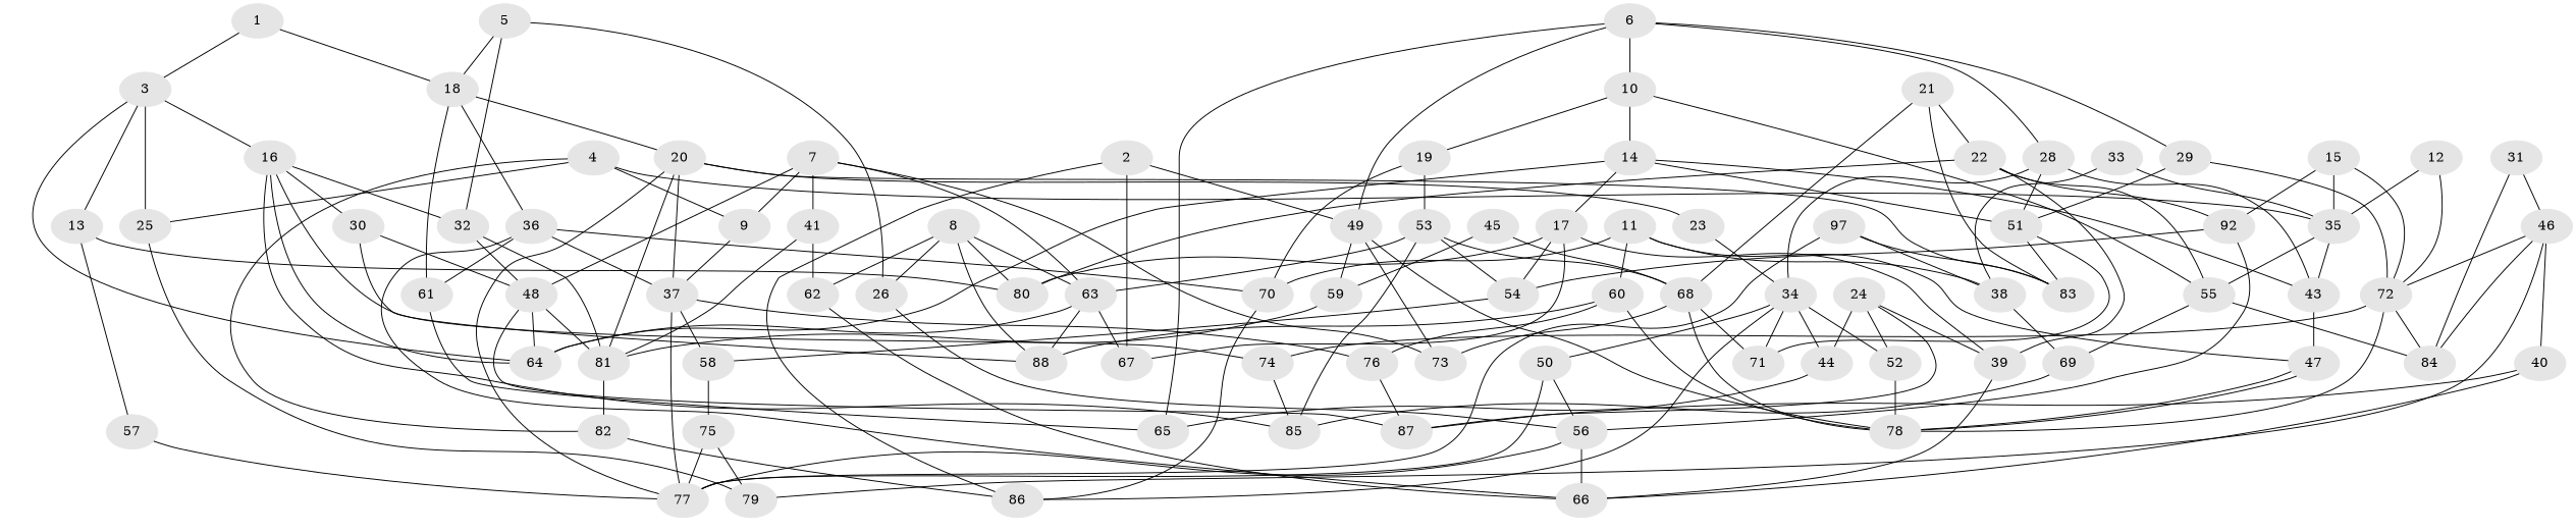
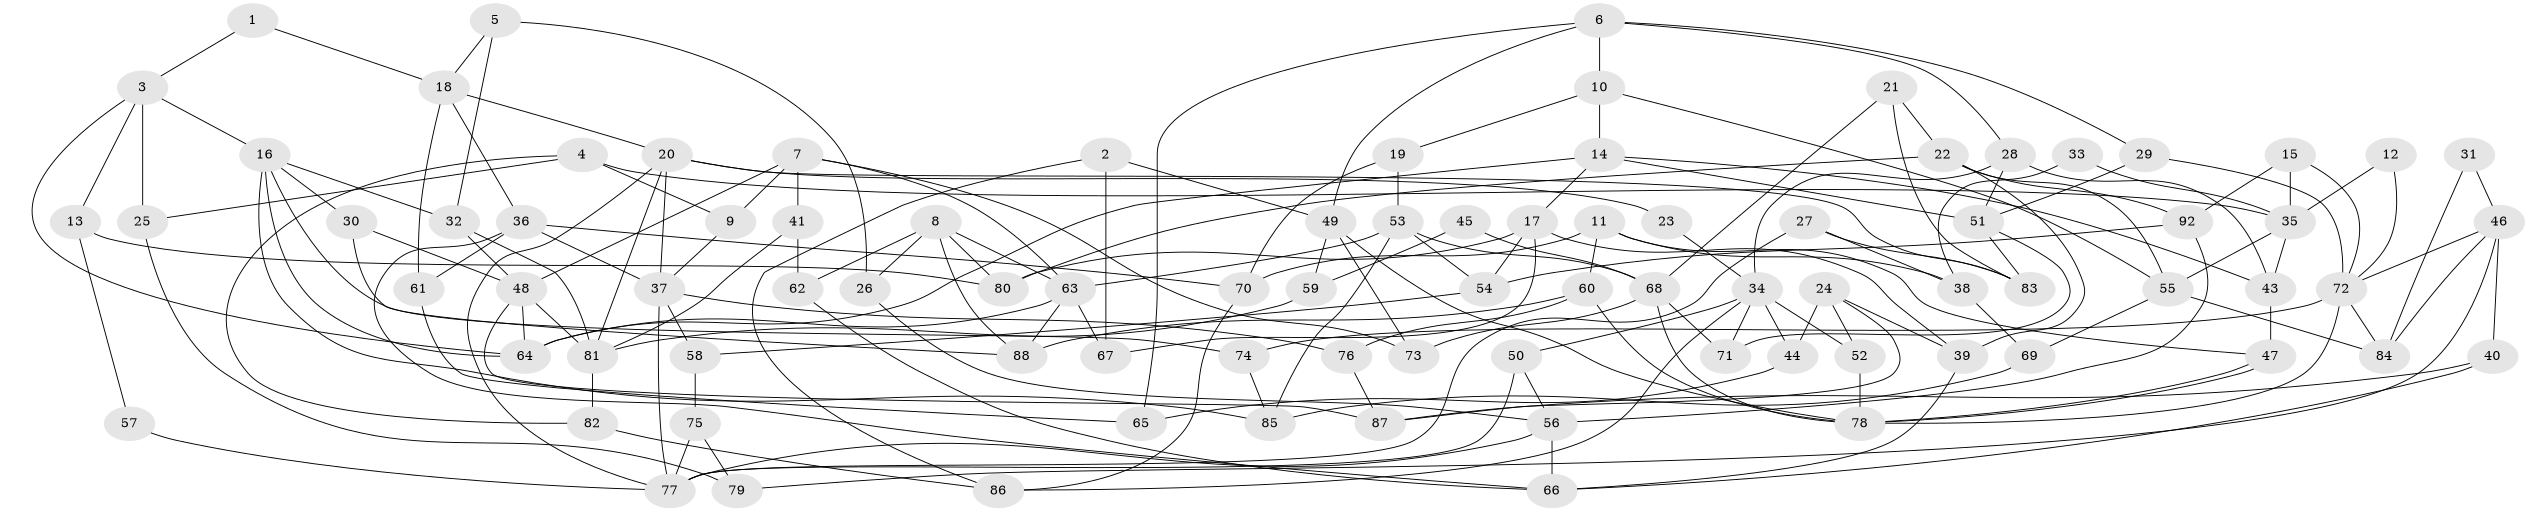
  graph {
    node [color=gray90 style=filled]
    1
    3
    18
    13
    16
    25
    64
    20
    36
    61
    2
    49
    67
    86
    73
    59
    78
    80
    57
    32
    30
    74
    85
    79
    4
    9
    35
    82
    37
    55
    43
    5
    26
    56
    48
    81
    6
    10
    28
    29
    65
    14
    19
    51
    34
    72
    7
    41
    63
    62
    87
    88
    8
    66
    77
    58
    76
    17
    70
    53
    84
    69
    11
    38
    47
    60
    12
    39
    54
    83
    71
    15
    n73 [label=92]
    23
    68
    21
    22
    44
    52
    50
    24
-   27 [label=97]
+   27
    31
    46
    40
    33
    75
    45
    1 -- 3
    1 -- 18
    3 -- 13
    3 -- 16
    3 -- 25
    3 -- 64
    18 -- 20
    18 -- 36
    18 -- 61
    13 -- 80
    13 -- 57
    16 -- 64
    16 -- 32
    16 -- 30
    16 -- 74
    16 -- 85
    25 -- 79
    20 -- 37
    20 -- 81
    20 -- 77
    20 -- 83
    20 -- 23
    36 -- 61
    36 -- 37
    36 -- 66
    36 -- 70
    61 -- 65
    2 -- 49
    2 -- 67
    2 -- 86
    49 -- 73
    49 -- 59
    49 -- 78
    59 -- 81
    57 -- 77
    32 -- 48
    32 -- 81
    30 -- 48
    30 -- 88
    74 -- 85
    4 -- 25
    4 -- 9
    4 -- 35
    4 -- 82
    9 -- 37
    35 -- 55
    35 -- 43
    82 -- 86
    37 -- 77
    37 -- 58
    37 -- 76
    55 -- 84
    55 -- 69
    43 -- 47
    5 -- 18
    5 -- 32
    5 -- 26
    26 -- 56
    56 -- 66
    56 -- 77
    48 -- 64
    48 -- 81
    48 -- 87
    81 -- 82
    6 -- 49
    6 -- 10
    6 -- 28
    6 -- 29
    6 -- 65
    10 -- 55
    10 -- 14
    10 -- 19
    28 -- 43
    28 -- 51
    28 -- 34
    29 -- 51
    29 -- 72
    14 -- 64
    14 -- 43
    14 -- 51
    14 -- 17
    19 -- 70
    19 -- 53
    51 -- 83
    51 -- 71
    34 -- 86
    34 -- 71
    34 -- 44
    34 -- 52
    34 -- 50
    72 -- 78
    72 -- 74
    72 -- 84
    7 -- 73
    7 -- 9
    7 -- 48
    7 -- 41
    7 -- 63
    41 -- 81
    41 -- 62
    63 -- 64
    63 -- 67
    63 -- 88
    62 -- 66
    8 -- 80
    8 -- 26
    8 -- 63
    8 -- 62
    8 -- 88
    58 -- 75
    76 -- 87
    17 -- 67
    17 -- 80
    17 -- 39
    17 -- 54
    70 -- 86
    53 -- 85
    53 -- 63
    53 -- 54
    53 -- 68
    69 -- 85
    11 -- 70
    11 -- 38
    11 -- 47
    11 -- 60
    38 -- 69
    47 -- 78
    47 -- 78
    60 -- 78
    60 -- 88
    60 -- 76
    12 -- 35
    12 -- 72
    39 -- 66
    54 -- 58
    15 -- 35
    15 -- 72
    15 -- n73
    n73 -- 56
    n73 -- 54
    23 -- 34
    68 -- 73
    68 -- 78
    68 -- 71
    21 -- 83
    21 -- 68
    21 -- 22
    22 -- 80
    22 -- 55
    22 -- 39
    22 -- n73
    44 -- 65
    52 -- 78
    50 -- 56
    50 -- 77
    24 -- 87
    24 -- 39
    24 -- 44
    24 -- 52
    27 -- 77
    27 -- 38
    27 -- 83
    31 -- 84
    31 -- 46
    46 -- 79
    46 -- 72
    46 -- 84
    46 -- 40
    40 -- 87
    40 -- 66
    33 -- 35
    33 -- 38
    75 -- 79
    75 -- 77
    45 -- 59
    45 -- 68
  }
